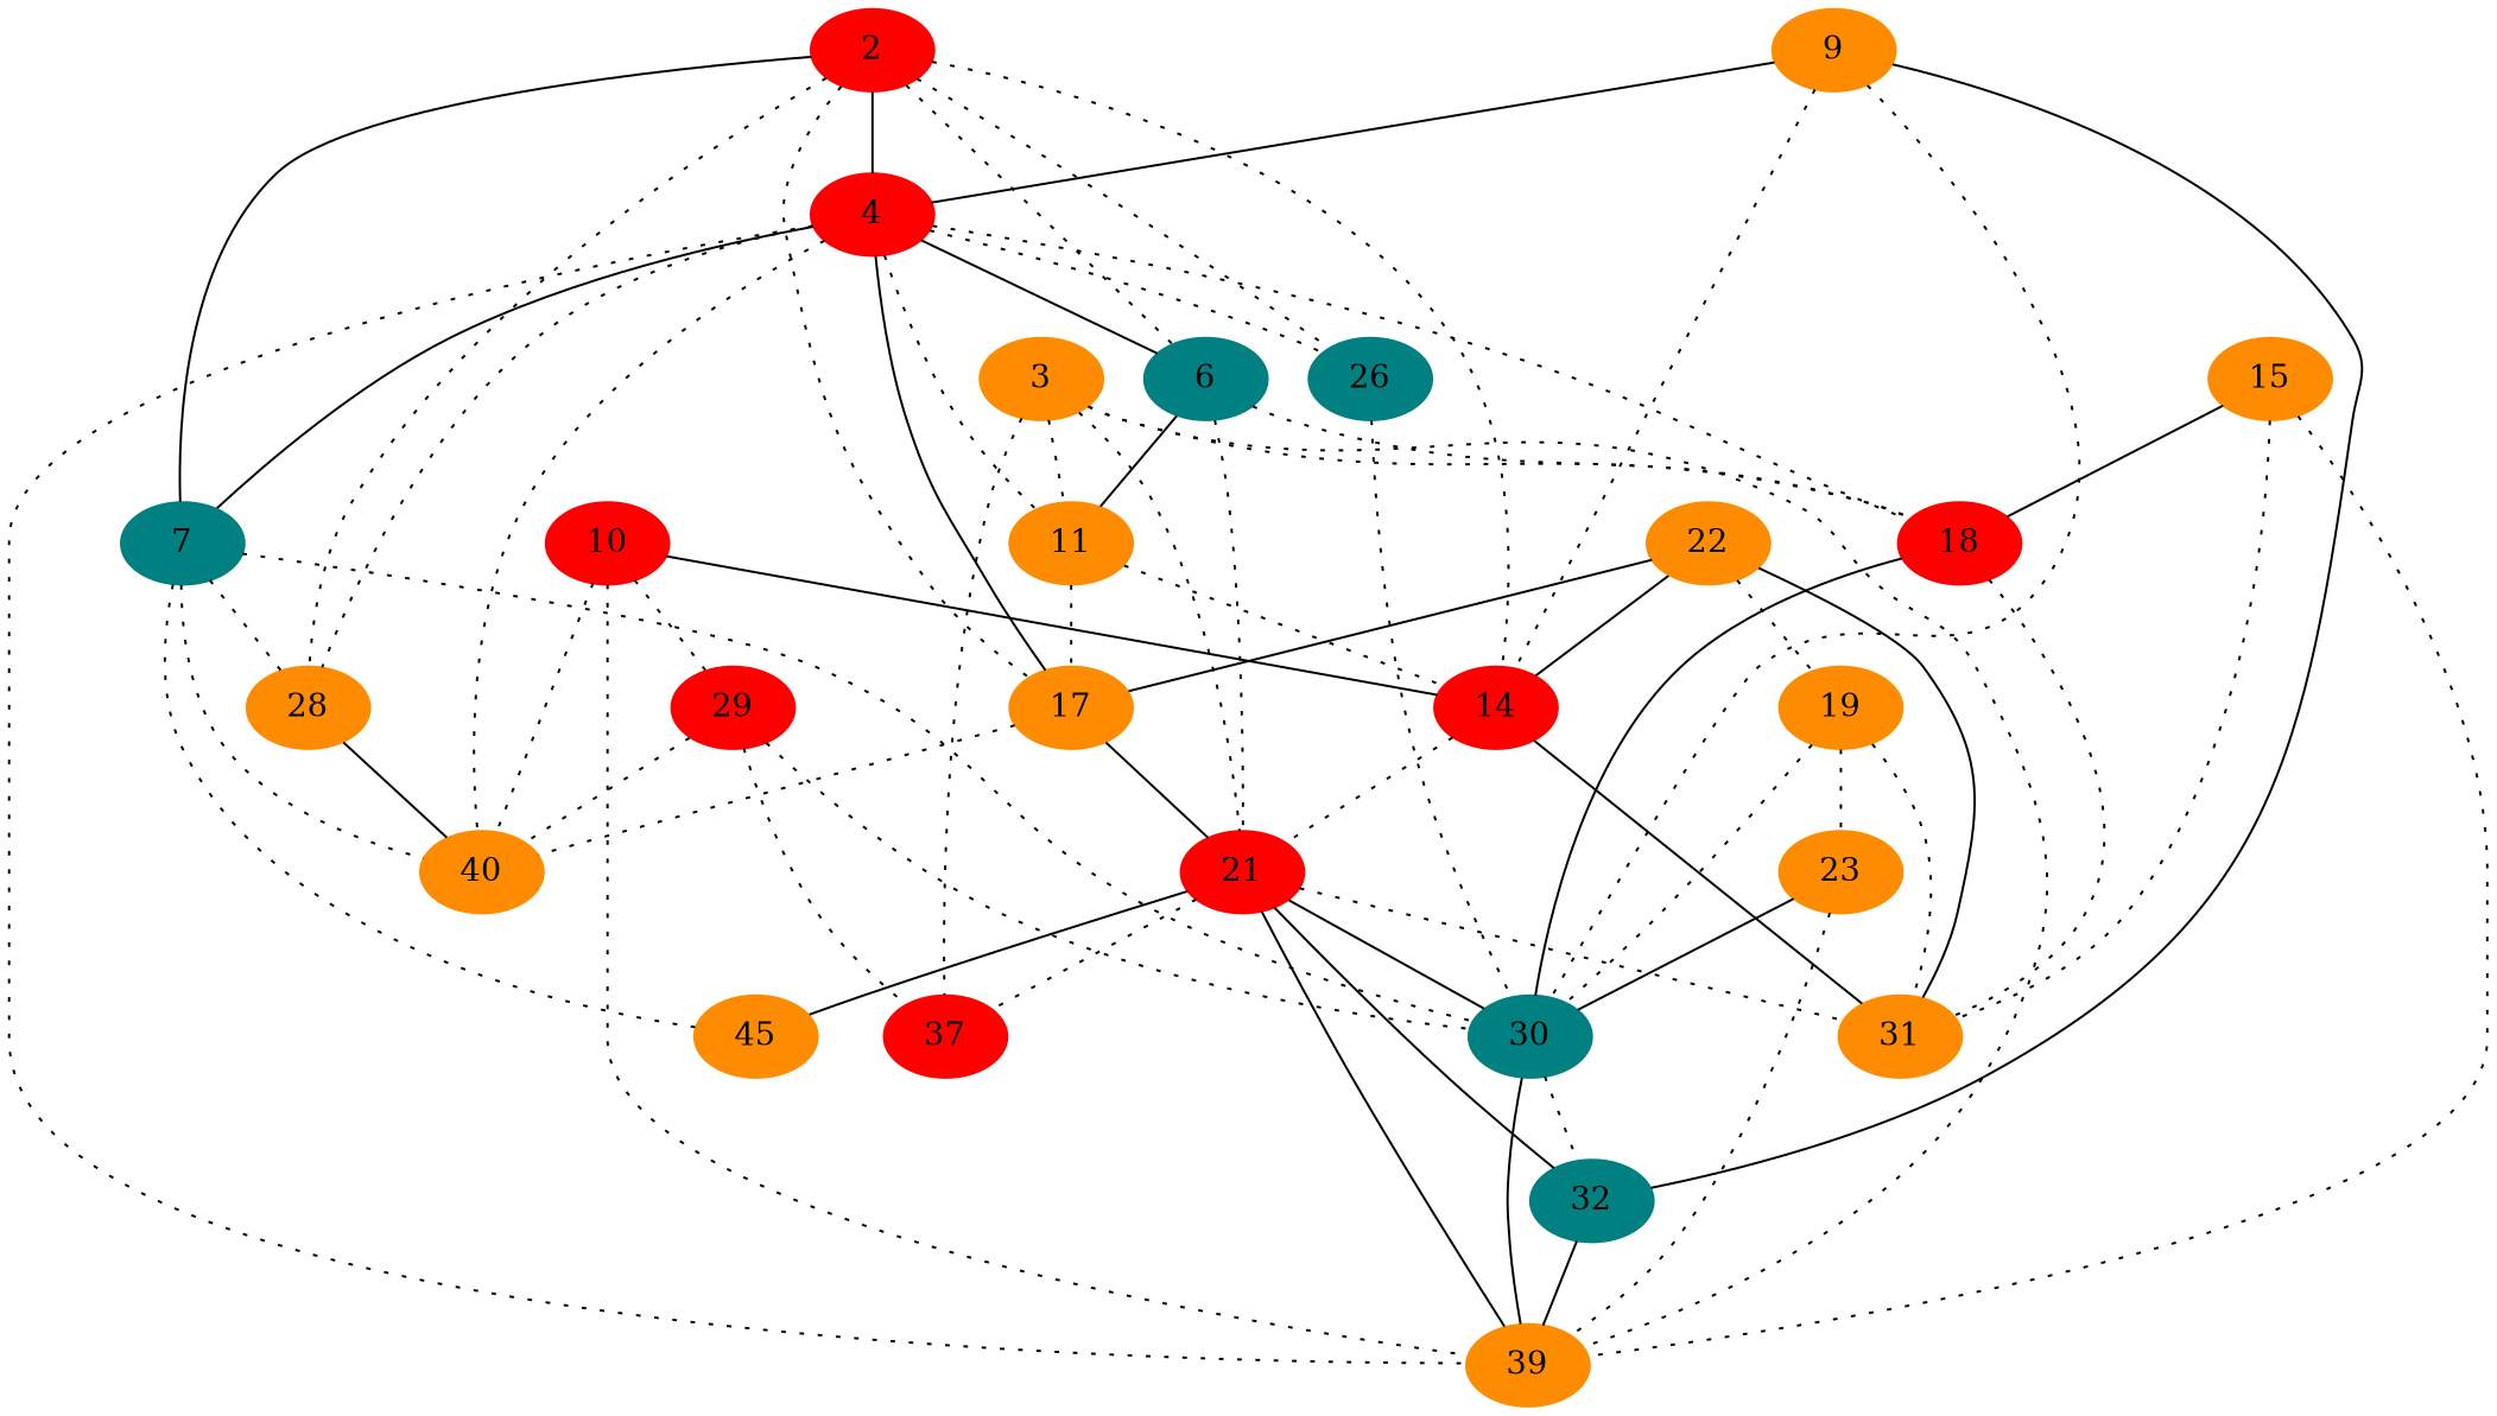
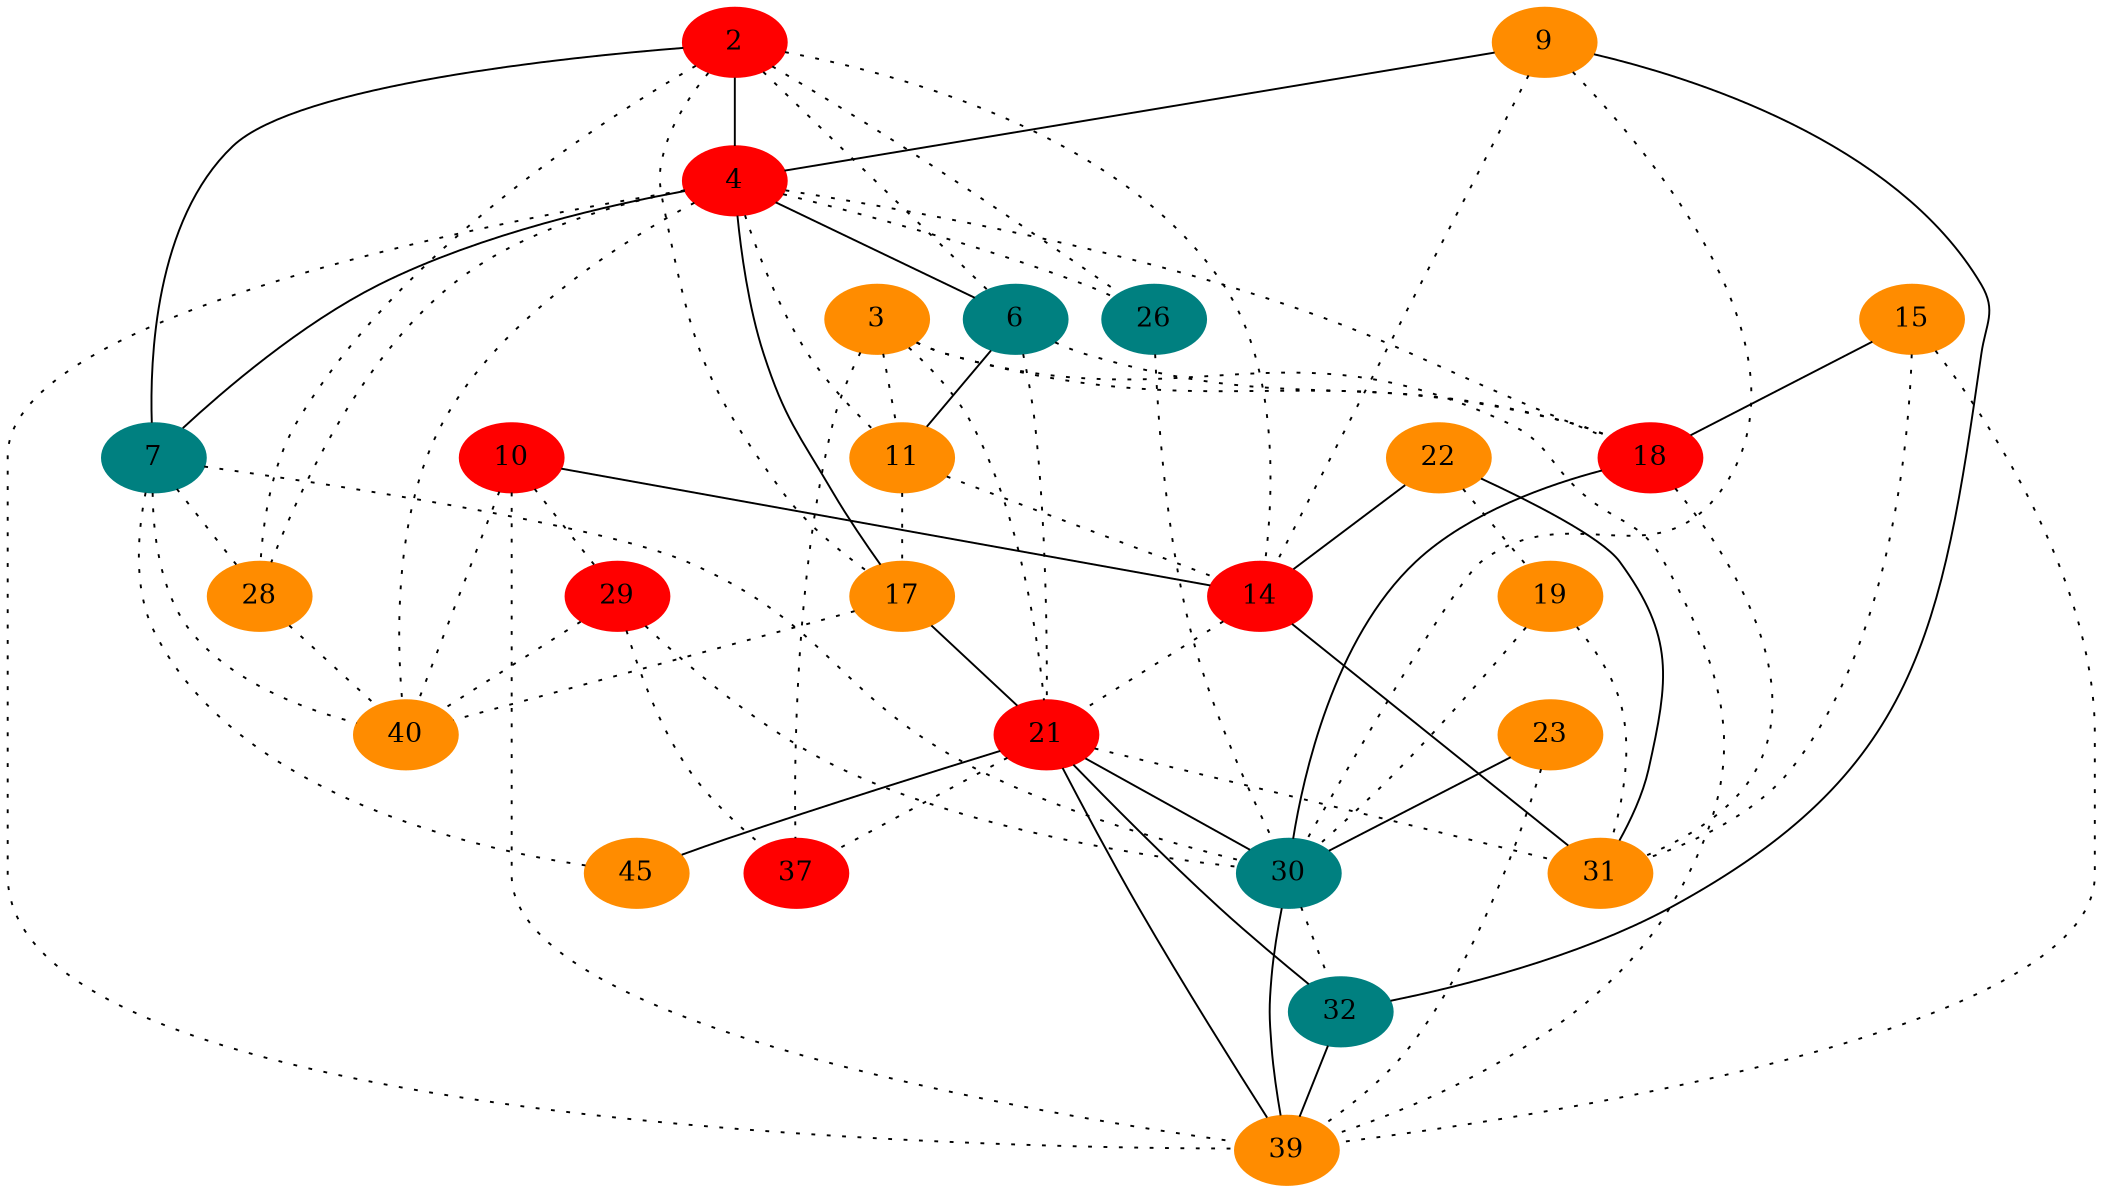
  graph {
    node [color=darkorange style=filled]
    edge [style=dotted]
    4 [color=red super="+8+5"]
    6 [color=teal]
    7 [color=teal super="+35"]
    17 [super="+20"]
    26 [color=teal super="+27"]
    28
    18 [color=red super="+38"]
    39 [super="+53"]
    11 [super="+42"]
    40 [super="+43+47"]
    n11 [label=9]
    14 [color=red super="+25+22"]
    30 [color=teal super="+51+48"]
    32 [color=teal]
    21 [color=red super="+33+36"]
    31 [super="+34"]
    2 [color=red super="+13+24"]
    45
    3 [super="+16"]
    37 [color=red]
    10 [color=red]
    29 [color=red super="+46"]
    n23 [label=22]
    19
    23
    15
    4 -- 6 [style=solid]
    4 -- 7 [style=solid]
    4 -- 17 [style=solid]
    4 -- 26
    4 -- 28
    4 -- 18
    4 -- 39
    4 -- 11
    4 -- 40
    6 -- 18
    6 -- 11 [style=solid]
    6 -- 21
    7 -- 28
    7 -- 40
    7 -- 30
    7 -- 45
    17 -- 40 [weight=2]
    17 -- 21 [style=solid]
    26 -- 30
-   28 -- 40 [style=solid weight=2]
+   28 -- 40 [weight=2]
    18 -- 30 [style=solid]
    18 -- 31
    11 -- 17
    11 -- 14
    n11 -- 4 [style=solid]
    n11 -- 14
    n11 -- 30
    n11 -- 32 [style=solid]
    14 -- 21
    14 -- 31 [style=solid weight=3]
    30 -- 39 [style=solid]
    30 -- 32
    32 -- 39 [style=solid]
    21 -- 39 [style=solid]
    21 -- 30 [style=solid]
    21 -- 32 [style=solid]
    21 -- 31
    21 -- 45 [style=solid]
    21 -- 37
    2 -- 4 [style=solid]
    2 -- 6
    2 -- 7 [style=solid]
    2 -- 17
    2 -- 26
    2 -- 28
    2 -- 14
    3 -- 18 [weight=2]
    3 -- 39
    3 -- 11
    3 -- 21
    3 -- 37
    10 -- 39
    10 -- 40 [weight=2]
    10 -- 14 [style=solid]
    10 -- 29
    29 -- 40
    29 -- 30
    29 -- 37
-   n23 -- 17 [style=solid]
    n23 -- 14 [style=solid]
    n23 -- 31 [style=solid]
    n23 -- 19
    19 -- 30
    19 -- 31
-   19 -- 23
    23 -- 39
    23 -- 30 [style=solid]
    15 -- 18 [style=solid]
    15 -- 39
    15 -- 31
  }
